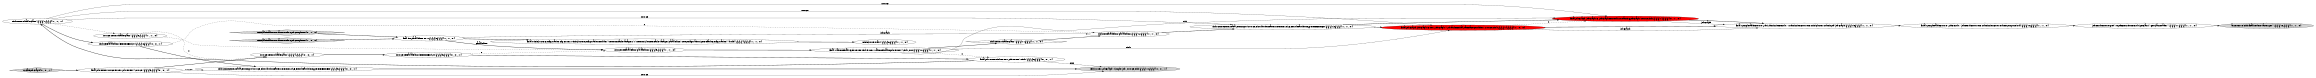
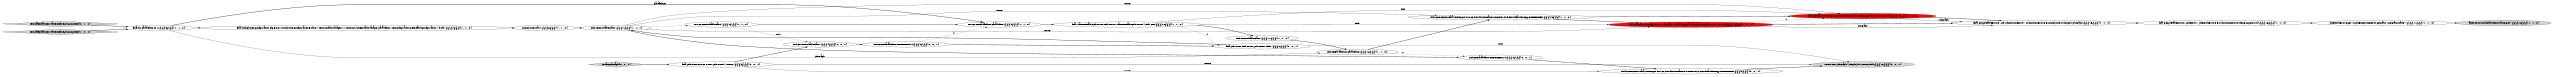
  digraph {
    rankdir=LR
    node [fillcolor=white shape=ellipse style=filled]
    edge [style=bold]
    n1 [fillcolor=lightgray label="assertTrue(sink.finalizedOnMaster.get())@@@18@@@['1', '1', '0']"]
    n2 [label="final MiniClusterConfiguration cfg = new MiniClusterConfiguration.Builder().setNumTaskManagers(1).setNumSlotsPerTaskManager(parallelism).setConfiguration(getDefaultConfiguration()).build()@@@4@@@['1', '1', '0']"]
    n3 [label="miniCluster.start()@@@6@@@['1', '1', '0']"]
    n4 [label="sink.setInvokableClass()@@@7@@@['1', '1', '1']"]
    n5 [fillcolor=lightgray label="testCallFinalizeOnMasterBeforeJobCompletes['0', '1', '0']" shape=diamond]
    n6 [label="final int parallelism = 11@@@3@@@['1', '1', '0']"]
    n7 [label="source.setParallelism(parallelism)@@@9@@@['1', '1', '0']"]
    n8 [label="sink.setParallelism(parallelism)@@@12@@@['1', '1', '0']"]
    n9 [label="final CompletableFuture<JobResult> jobResultFuture = submissionFuture.thenCompose(null)@@@16@@@['1', '1', '0']"]
    n10 [label="jobResultFuture.get().toJobExecutionResult(getClass().getClassLoader())@@@17@@@['1', '1', '0']"]
    n11 [label="final JobVertex source = new JobVertex(\"Source\")@@@3@@@['0', '0', '1']"]
    n12 [label="source.setInvokableClass()@@@4@@@['0', '0', '1']"]
    n13 [label="sink.connectNewDataSetAsInput(source,DistributionPattern.POINTWISE,ResultPartitionType.PIPELINED)@@@9@@@['0', '0', '1']"]
    n14 [fillcolor=lightgray label="return new JobGraph(\"Simple job\",source,sink)@@@10@@@['0', '0', '1']"]
    n15 [label="source.setParallelism(PARALLELISM)@@@5@@@['0', '0', '1']"]
    n16 [label="final CompletableFuture<JobSubmissionResult> submissionFuture = miniCluster.submitJob(jobGraph)@@@15@@@['1', '1', '0']"]
    n17 [fillcolor=red label="final JobGraph jobGraph = new JobGraph(\"SubtaskInFinalStateRaceCondition\",source,sink)@@@14@@@['1', '0', '0']"]
    n18 [fillcolor=red label="final JobGraph jobGraph = JobGraphTestUtils.streamingJobGraph(source,sink)@@@14@@@['0', '1', '0']"]
    n19 [label="final JobVertex sink = new JobVertex(\"sink\")@@@6@@@['0', '0', '1']"]
    n20 [label="sink.connectNewDataSetAsInput(source,DistributionPattern.POINTWISE,ResultPartitionType.PIPELINED)@@@13@@@['1', '1', '0']"]
    n21 [label="sink.setParallelism(PARALLELISM)@@@8@@@['0', '0', '1']"]
    n22 [label="source.setInvokableClass()@@@8@@@['1', '1', '0']"]
    n23 [label="final WaitOnFinalizeJobVertex sink = new WaitOnFinalizeJobVertex(\"Sink\",20L)@@@10@@@['1', '1', '0']"]
-   n24 [label="sink.setInvokableClass()@@@11@@@['1', '1', '0']" shape=diamond]
+   n24 [label="sink.setInvokableClass()@@@11@@@['1', '1', '0']"]
    n25 [fillcolor=lightgray label="createJobGraph['0', '0', '1']" shape=diamond]
    n26 [fillcolor=lightgray label="testCallFinalizeOnMasterBeforeJobCompletes['1', '0', '0']" shape=diamond]
    n2 -> n3
+   n3 -> n4
    n4 -> n17 [label=source style=solid]
    n4 -> n18 [label=source style=solid]
    n4 -> n20 [label=source style=solid]
    n4 -> n21
    n4 -> n22 [style=dashed]
    n5 -> n6
    n6 -> n2
    n6 -> n7 [label=parallelism]
    n6 -> n8 [label=jobGraph style=solid]
    n7 -> n23
    n8 -> n20
-   n21 -> n8 [label=0 style=dashed]
+   n8 -> n21 [label=0 style=dashed]
    n9 -> n10
    n10 -> n1
    n11 -> n12
    n11 -> n13 [label=source style=solid]
    n11 -> n14 [label=source style=solid]
    n12 -> n15
    n13 -> n14
    n15 -> n7 [label=0 style=dashed]
    n15 -> n19
    n16 -> n9
    n17 -> n16
    n17 -> n16 [label=jobGraph style=solid]
    n17 -> n18 [label=0 style=dashed]
    n18 -> n16
    n18 -> n16 [label=jobGraph style=solid]
    n19 -> n4
    n19 -> n14 [label=sink style=solid]
    n20 -> n17
    n20 -> n18
    n21 -> n13
-   n22 -> n7 [style=dashed]
-   n22 -> n12 [label=0 style=dashed]
+   n22 -> n7
+   n22 -> n12 [label=sink style=dashed]
    n23 -> n17 [label=sink style=solid]
    n23 -> n18 [label=sink style=solid]
    n23 -> n19 [label=0 style=dashed]
    n23 -> n24
    n24 -> n8
    n25 -> n11
    n26 -> n6
  }
